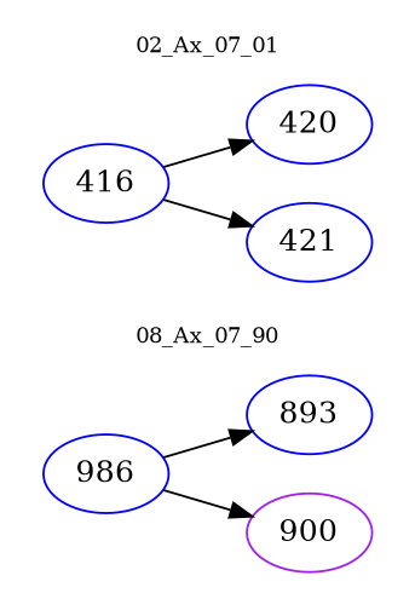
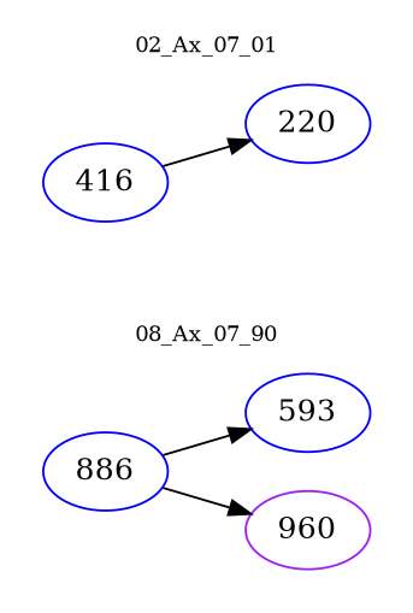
  digraph {
    rankdir=LR
    node [color=blue]
    edge [color=black]
-   n1 [label=986]
-   n2 [color=purple label=900]
-   n3 [label=893]
+   n1 [label=886]
+   n2 [color=purple label=960]
+   n3 [label=593]
    n4 [label=416]
-   n5 [label=421]
-   n6 [label=420]
+   n6 [label=220]
    subgraph cluster_1 {
      color=white
      fontsize=10
      label="08_Ax_07_90"
      n1
      n2
      n3
    }
    subgraph cluster_2 {
      color=white
      fontsize=10
      label="02_Ax_07_01"
      n4
-     n5
      n6
    }
    n1 -> n2
    n1 -> n3
-   n4 -> n5
    n4 -> n6
  }
